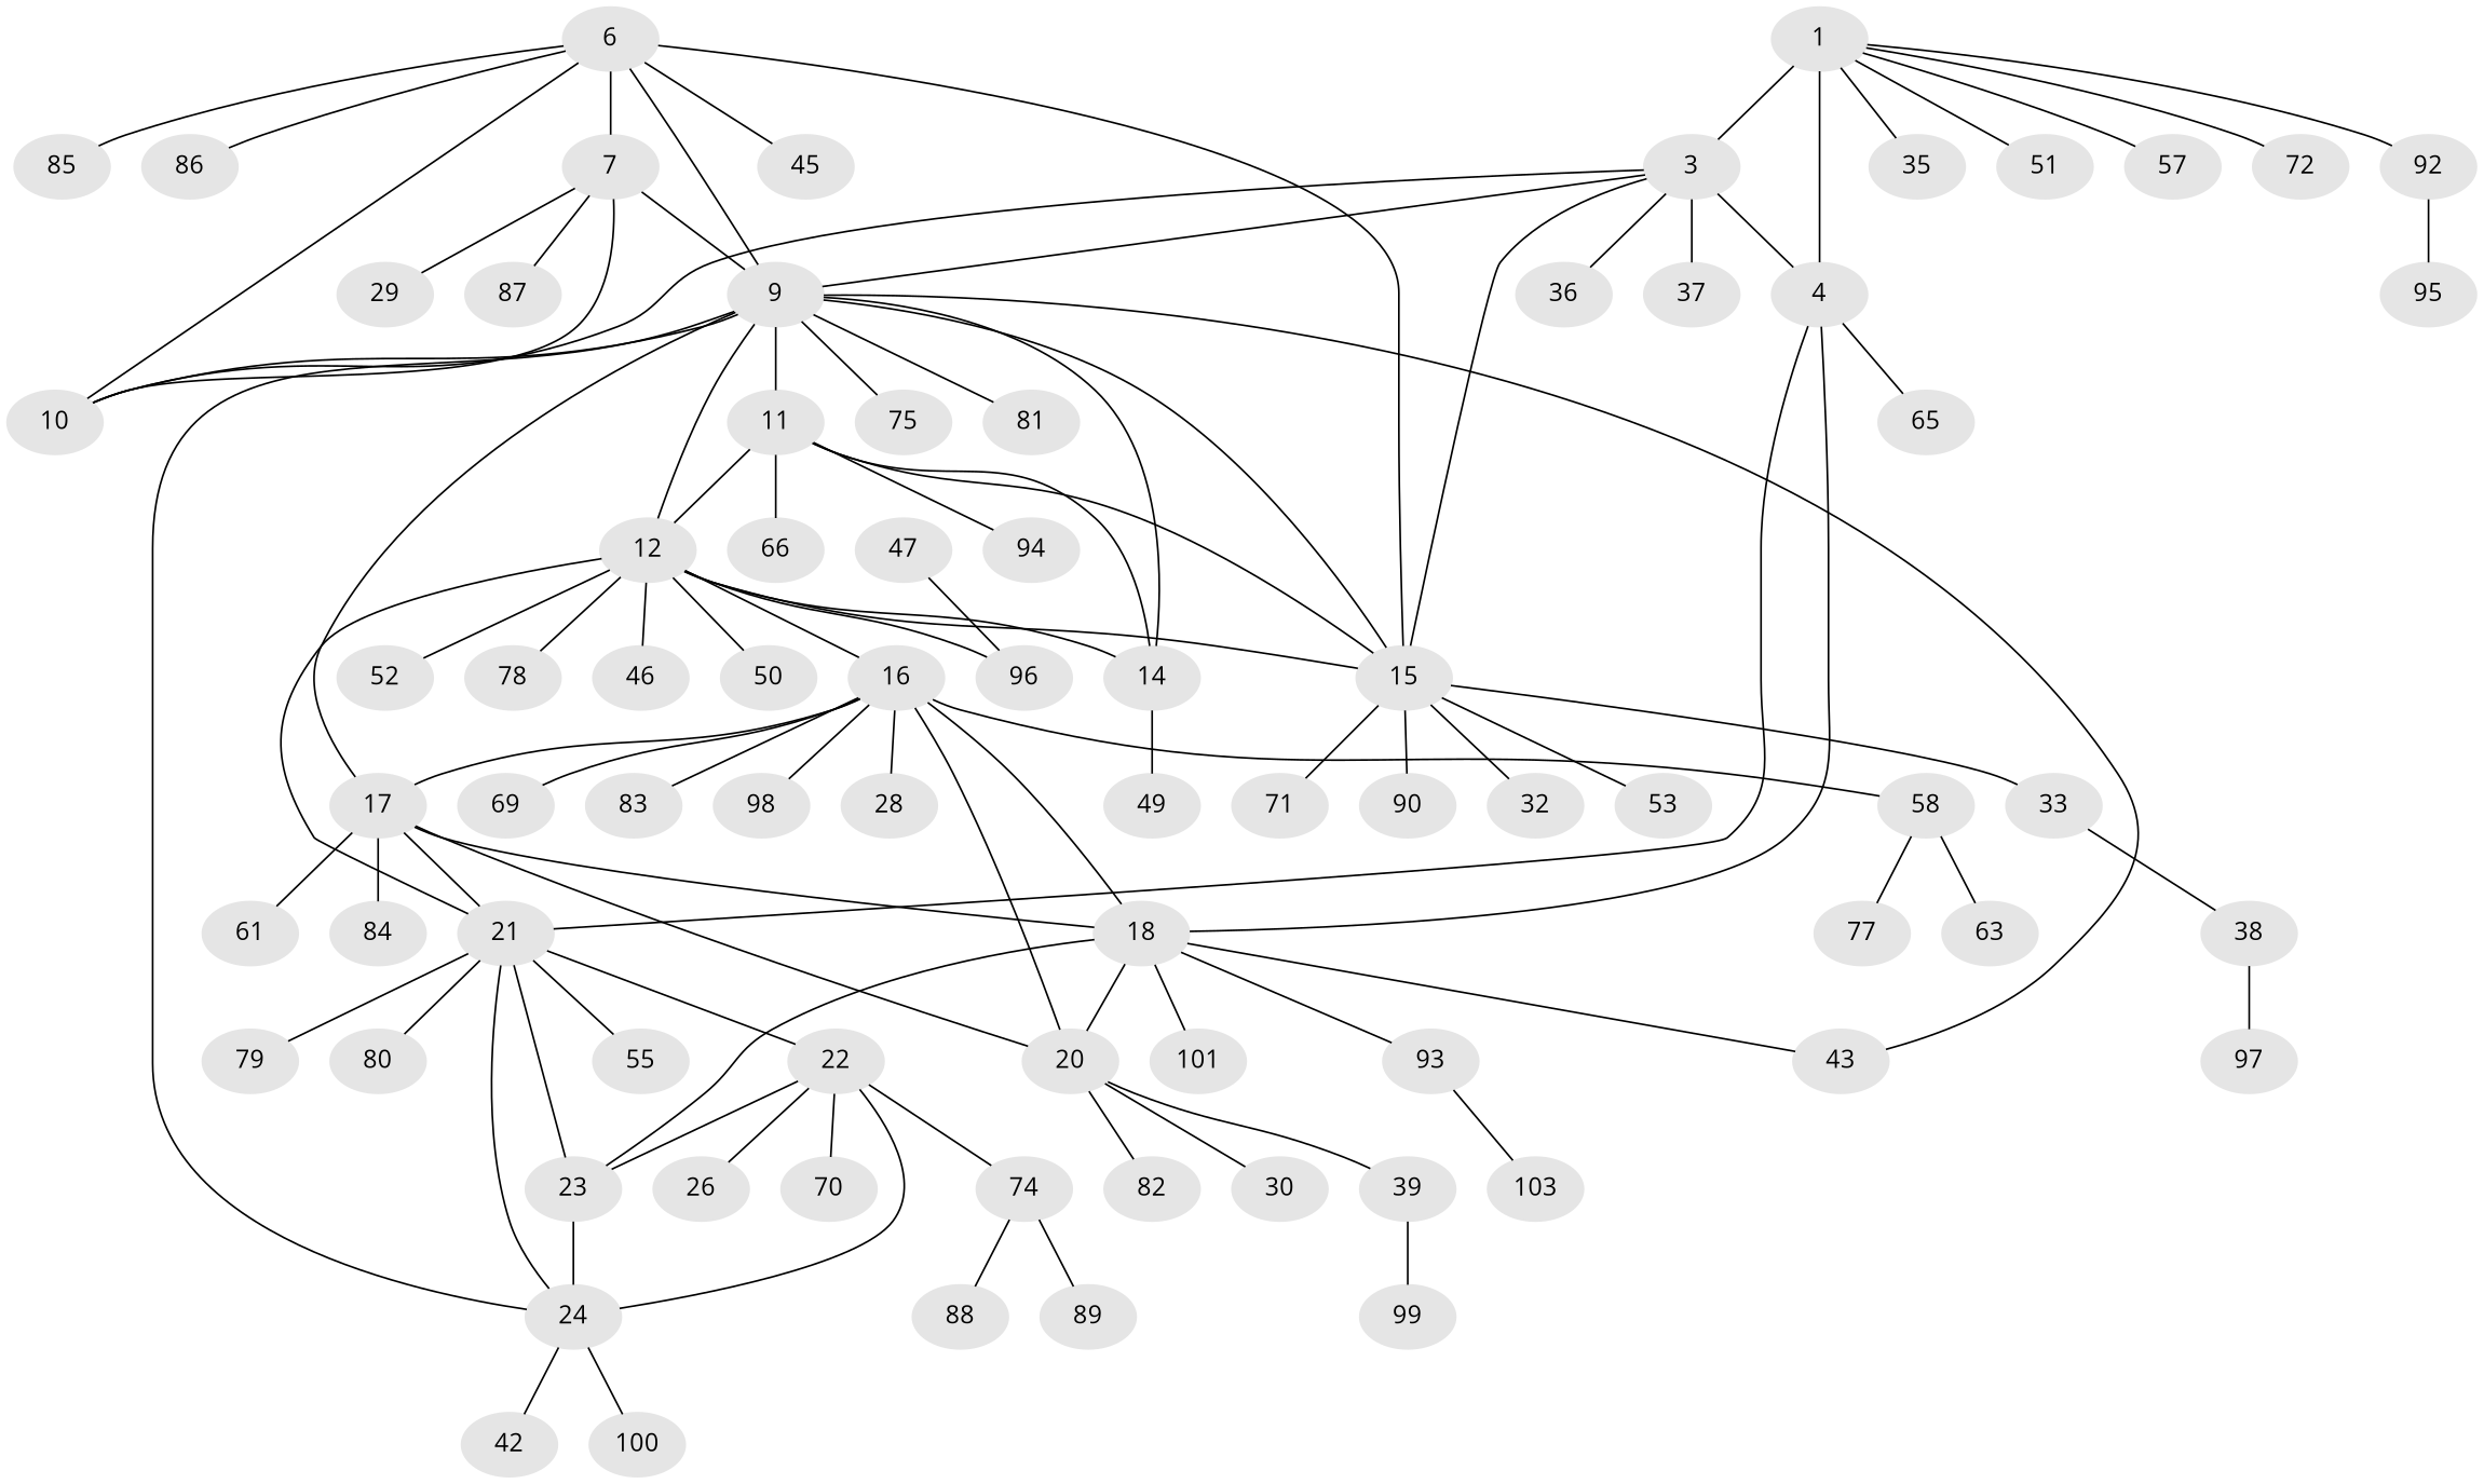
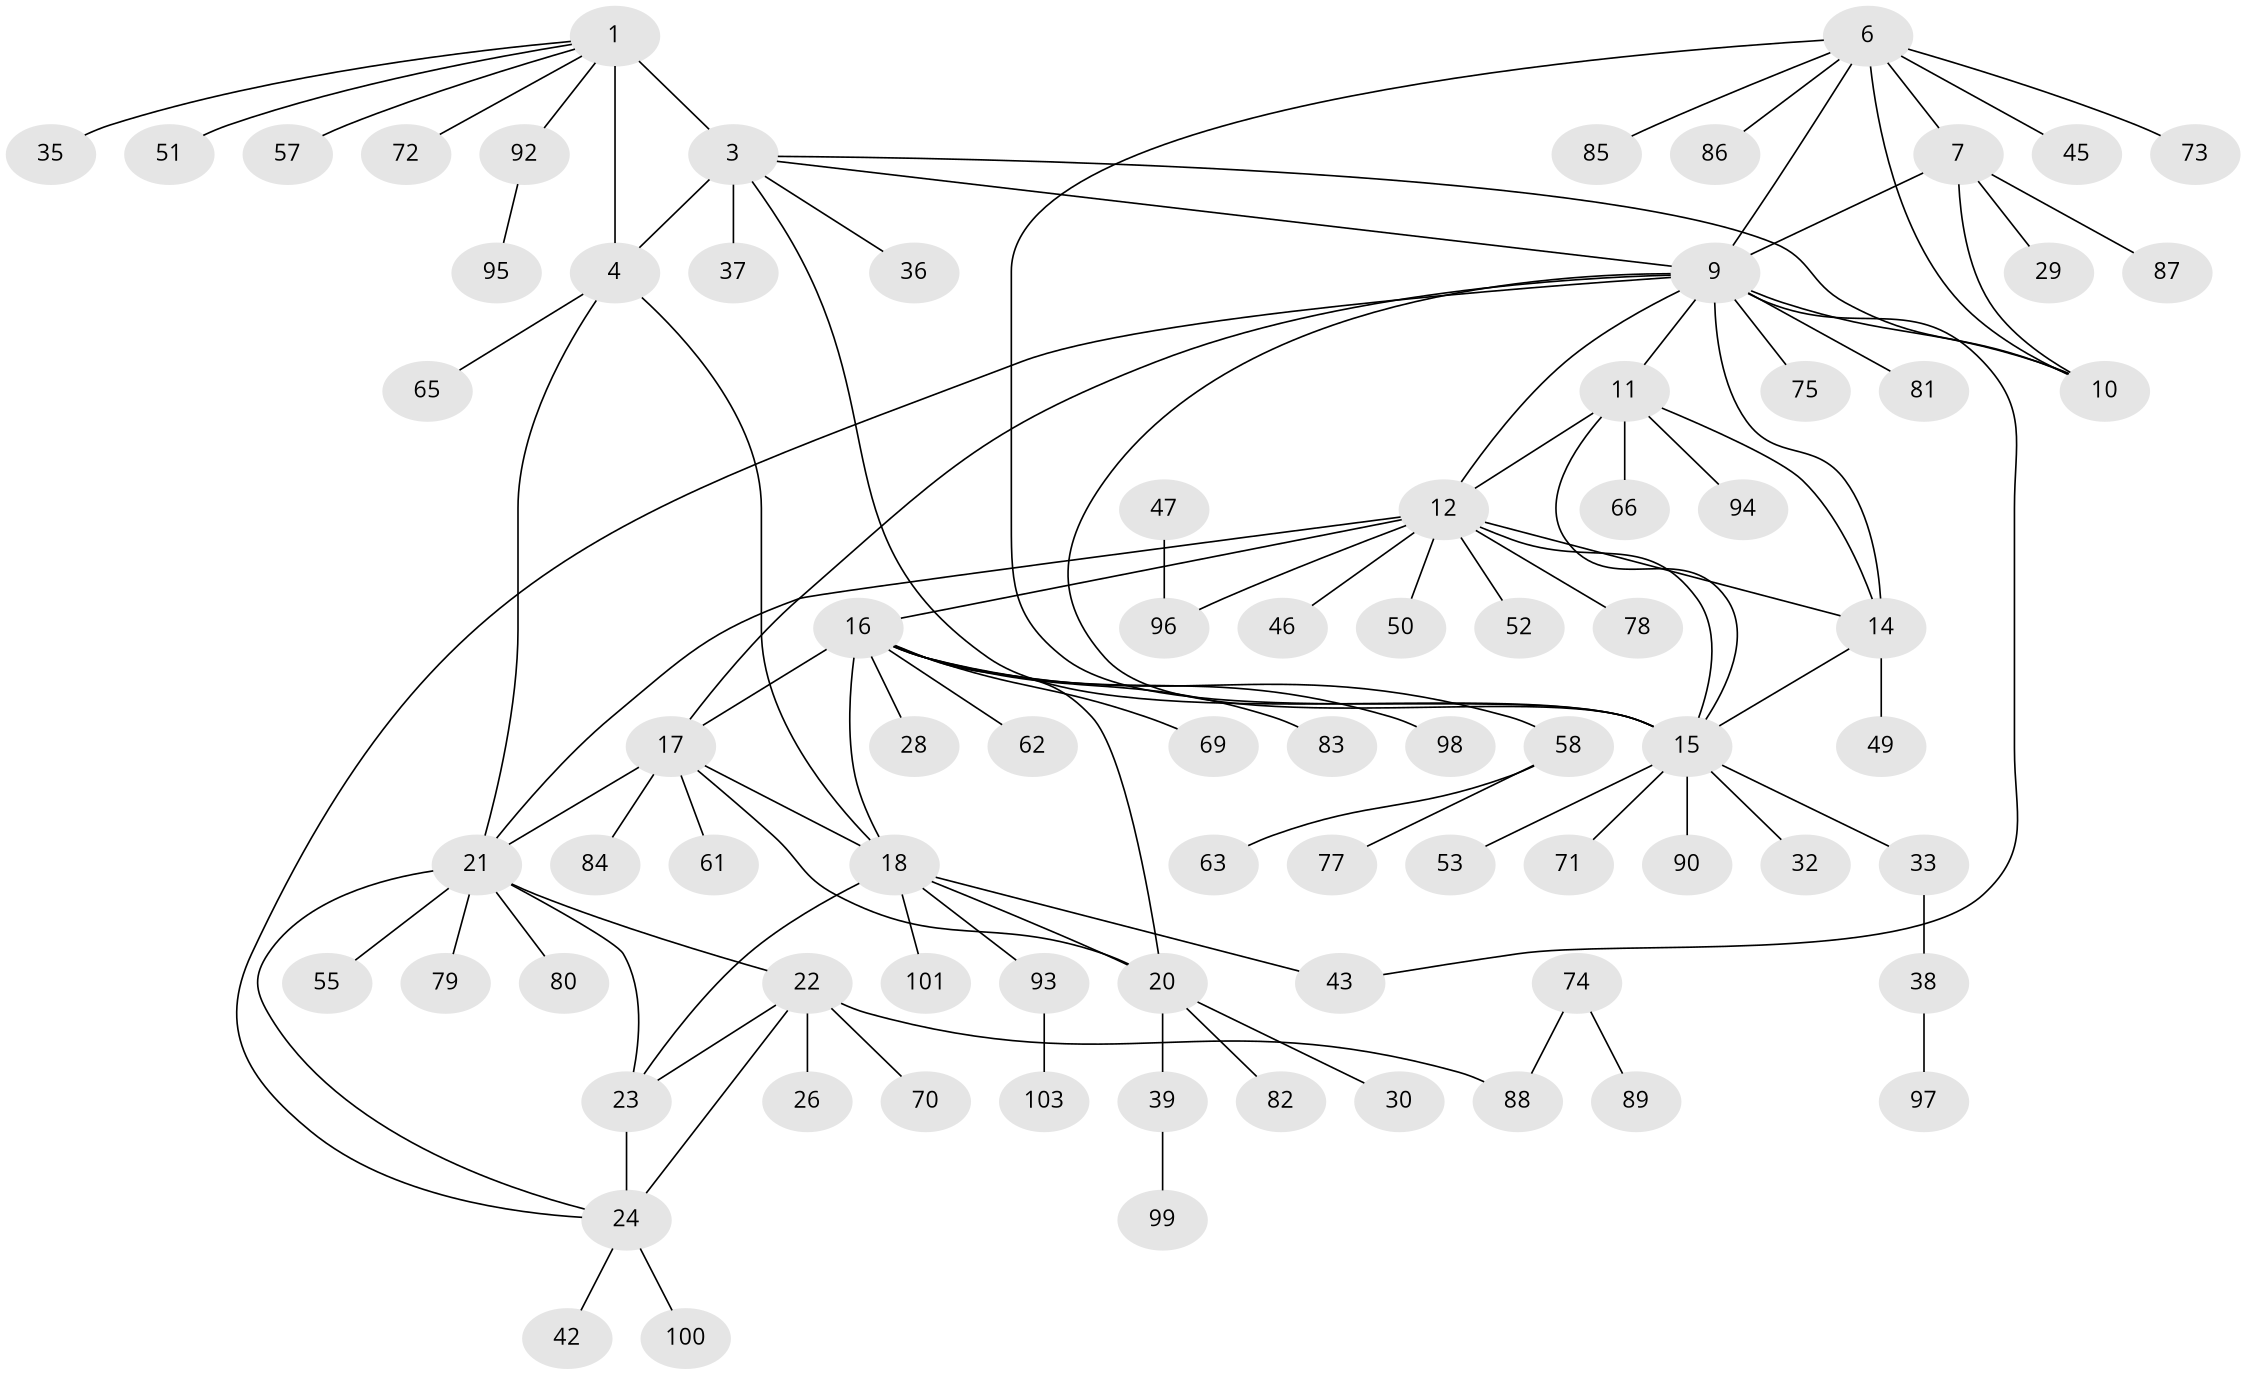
  graph {
    fontname="Open Sans"
    node [color=gray90 fontname="Open Sans" style=filled]
    edge [fontname="Open Sans"]
    1 [super="+2"]
    3 [super="+27"]
    4 [super="+5"]
    35
    51
    57
    72
    92
    9 [super="+13"]
    10 [super="+54"]
    15 [super="+60"]
    36
    37
    18 [super="+91"]
    21 [super="+76"]
    65
    95
    11 [super="+31"]
    12 [super="+64"]
    14 [super="+34"]
    17
    24 [super="+25"]
    43
    75
    81
    32
    33
    53
    71
    90
    20 [super="+56"]
    23 [super="+48"]
    93
    101
    22 [super="+41"]
    55 [super="+68"]
    79
    80 [super="+102"]
    6 [super="+40"]
    7 [super="+8"]
    45
+   73
    85
    86
    29
    87
    66 [super="+67"]
    94
    16 [super="+19"]
    46
    50
    52
    78
    96
    49
    61
    84
    42 [super="+44"]
    100
    28
    58 [super="+59"]
+   62
    69
    83
    98
    47
    38
    30
    39
    82
    63
    77
    103
    99
    26
    70
    74
    88
    89
    97
    1 -- 3 [weight=2]
    1 -- 4 [weight=4]
    1 -- 35
    1 -- 51
    1 -- 57
    1 -- 72
    1 -- 92
    3 -- 4 [weight=2]
    3 -- 9
    3 -- 10
    3 -- 15
    3 -- 36
    3 -- 37
    4 -- 18 [weight=2]
    4 -- 21
    4 -- 65
    92 -- 95
    9 -- 10
    9 -- 15
    9 -- 11
    9 -- 12
    9 -- 14
    9 -- 17
    9 -- 24
    9 -- 43
    9 -- 75
    9 -- 81
    15 -- 32
    15 -- 33
    15 -- 53
    15 -- 71
    15 -- 90
    18 -- 43
    18 -- 20
    18 -- 23
    18 -- 93
    18 -- 101
    21 -- 24 [weight=2]
    21 -- 23
    21 -- 22
    21 -- 55
    21 -- 79
    21 -- 80
    11 -- 15
    11 -- 12
    11 -- 14
    11 -- 66
    11 -- 94
    12 -- 15
    12 -- 21
    12 -- 14
    12 -- 16
    12 -- 46
    12 -- 50
    12 -- 52
    12 -- 78
    12 -- 96
+   14 -- 15
    14 -- 49
    17 -- 18
    17 -- 21
    17 -- 20
    17 -- 61
    17 -- 84
    24 -- 42
    24 -- 100
    33 -- 38
    20 -- 30
    20 -- 39
    20 -- 82
    23 -- 24 [weight=2]
    93 -- 103
    22 -- 24 [weight=2]
    22 -- 23
    22 -- 26
    22 -- 70
-   22 -- 74
+   22 -- 88
    6 -- 9
    6 -- 10
    6 -- 15
    6 -- 7 [weight=2]
    6 -- 45
+   6 -- 73
    6 -- 85
    6 -- 86
    7 -- 9 [weight=2]
    7 -- 10 [weight=2]
    7 -- 29
    7 -- 87
    16 -- 18 [weight=2]
    16 -- 17 [weight=2]
    16 -- 20 [weight=2]
    16 -- 28
    16 -- 58
+   16 -- 62
    16 -- 69
    16 -- 83
    16 -- 98
    58 -- 63
    58 -- 77
    47 -- 96
    38 -- 97
    39 -- 99
    74 -- 88
    74 -- 89
  }
